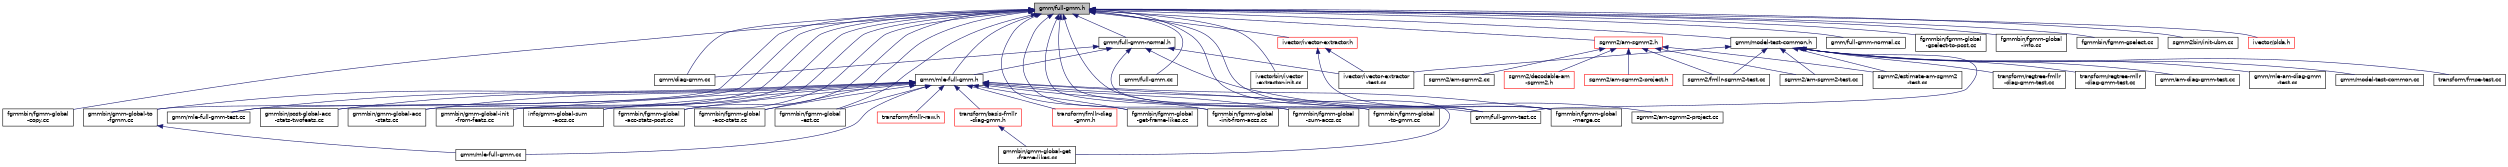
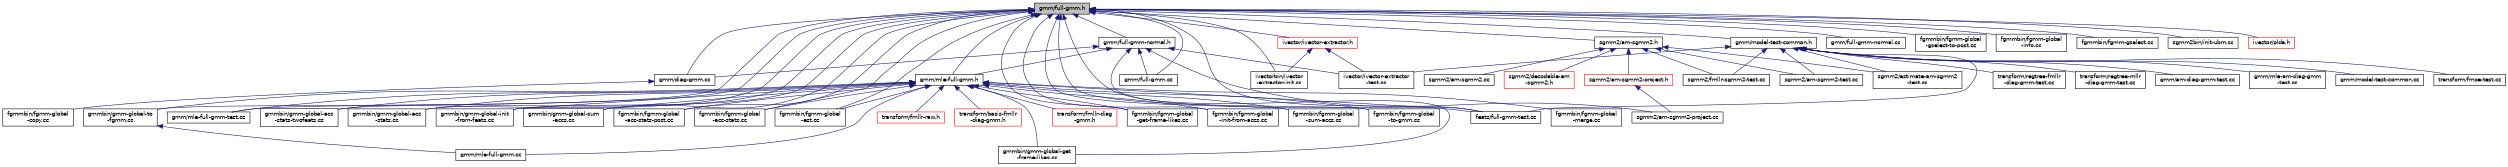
  digraph {
    node [color=black fillcolor=white fontname=Helvetica fontsize=10 shape=record style=filled]
    edge [color=midnightblue dir=back fontname=Helvetica fontsize=10 labelfontname=Helvetica labelfontsize=10 style=solid]
    n1 [fillcolor=grey75 fontcolor=black height=0.2 label="gmm/full-gmm.h" width=0.4]
    n2 [height=0.2 label="gmm/model-test-common.h" width=0.4]
-   n3 [height=0.2 label="gmm/full-gmm-test.cc" width=0.4]
+   n3 [height=0.2 label="feats/full-gmm-test.cc" width=0.4]
    n4 [height=0.2 label="gmm/diag-gmm.cc" width=0.4]
    n5 [height=0.2 label="gmm/full-gmm-normal.h" width=0.4]
    n6 [height=0.2 label="gmm/full-gmm-normal.cc" width=0.4]
    n7 [height=0.2 label="gmm/mle-full-gmm.h" width=0.4]
    n8 [height=0.2 label="gmm/mle-full-gmm-test.cc" width=0.4]
-   n9 [height=0.2 label="gmmbin/post-global-acc\l-stats-twofeats.cc" width=0.4]
+   n9 [height=0.2 label="gmmbin/gmm-global-acc\l-stats-twofeats.cc" width=0.4]
    n10 [height=0.2 label="gmmbin/gmm-global-acc\l-stats.cc" width=0.4]
    n11 [height=0.2 label="gmmbin/gmm-global-get\l-frame-likes.cc" width=0.4]
    n12 [height=0.2 label="gmmbin/gmm-global-init\l-from-feats.cc" width=0.4]
-   n13 [height=0.2 label="info/gmm-global-sum\l-accs.cc" width=0.4]
+   n13 [height=0.2 label="gmmbin/gmm-global-sum\l-accs.cc" width=0.4]
    n14 [height=0.2 label="gmmbin/gmm-global-to\l-fgmm.cc" width=0.4]
    n15 [height=0.2 label="fgmmbin/fgmm-global\l-acc-stats-post.cc" width=0.4]
    n16 [height=0.2 label="fgmmbin/fgmm-global\l-acc-stats.cc" width=0.4]
    n17 [height=0.2 label="fgmmbin/fgmm-global\l-est.cc" width=0.4]
    n18 [height=0.2 label="fgmmbin/fgmm-global\l-get-frame-likes.cc" width=0.4]
    n19 [height=0.2 label="fgmmbin/fgmm-global\l-init-from-accs.cc" width=0.4]
    n20 [height=0.2 label="fgmmbin/fgmm-global\l-merge.cc" width=0.4]
    n21 [height=0.2 label="fgmmbin/fgmm-global\l-sum-accs.cc" width=0.4]
    n22 [height=0.2 label="fgmmbin/fgmm-global\l-to-gmm.cc" width=0.4]
    n23 [height=0.2 label="gmm/full-gmm.cc" width=0.4]
    n24 [height=0.2 label="fgmmbin/fgmm-global\l-copy.cc" width=0.4]
    n25 [height=0.2 label="fgmmbin/fgmm-global\l-gselect-to-post.cc" width=0.4]
    n26 [height=0.2 label="fgmmbin/fgmm-global\l-info.cc" width=0.4]
    n27 [height=0.2 label="fgmmbin/fgmm-gselect.cc" width=0.4]
-   n28 [color=red height=0.2 label="sgmm2/am-sgmm2.h" width=0.4]
+   n28 [height=0.2 label="sgmm2/am-sgmm2.h" width=0.4]
    n29 [height=0.2 label="sgmm2bin/init-ubm.cc" width=0.4]
    n30 [color=red height=0.2 label="ivector/ivector-extractor.h" width=0.4]
    n31 [height=0.2 label="ivectorbin/ivector\l-extractor-init.cc" width=0.4]
    n32 [color=red height=0.2 label="ivector/plda.h" width=0.4]
    n33 [height=0.2 label="gmm/am-diag-gmm-test.cc" width=0.4]
    n34 [height=0.2 label="gmm/mle-am-diag-gmm\l-test.cc" width=0.4]
    n35 [height=0.2 label="gmm/model-test-common.cc" width=0.4]
    n36 [height=0.2 label="transform/fmpe-test.cc" width=0.4]
    n37 [height=0.2 label="transform/regtree-fmllr\l-diag-gmm-test.cc" width=0.4]
    n38 [height=0.2 label="transform/regtree-mllr\l-diag-gmm-test.cc" width=0.4]
    n39 [height=0.2 label="sgmm2/am-sgmm2-test.cc" width=0.4]
    n40 [height=0.2 label="sgmm2/estimate-am-sgmm2\l-test.cc" width=0.4]
    n41 [height=0.2 label="sgmm2/fmllr-sgmm2-test.cc" width=0.4]
    n42 [height=0.2 label="ivector/ivector-extractor\l-test.cc" width=0.4]
    n43 [height=0.2 label="sgmm2/am-sgmm2-project.cc" width=0.4]
    n44 [height=0.2 label="gmm/mle-full-gmm.cc" width=0.4]
    n45 [color=red height=0.2 label="transform/fmllr-diag\l-gmm.h" width=0.4]
    n46 [color=red height=0.2 label="transform/basis-fmllr\l-diag-gmm.h" width=0.4]
    n47 [color=red height=0.2 label="transform/fmllr-raw.h" width=0.4]
    n48 [color=red height=0.2 label="sgmm2/am-sgmm2-project.h" width=0.4]
    n49 [height=0.2 label="sgmm2/am-sgmm2.cc" width=0.4]
    n50 [color=red height=0.2 label="sgmm2/decodable-am\l-sgmm2.h" width=0.4]
    n1 -> n2
    n1 -> n3
    n1 -> n4
    n1 -> n5
    n1 -> n6
    n1 -> n7
    n1 -> n8
    n1 -> n9
    n1 -> n10
    n1 -> n11
    n1 -> n12
    n1 -> n13
    n1 -> n14
    n1 -> n15
    n1 -> n16
    n1 -> n17
    n1 -> n18
    n1 -> n19
-   n1 -> n20
    n1 -> n21
    n1 -> n22
    n1 -> n23
-   n1 -> n24
+   n4 -> n24
    n1 -> n25
    n1 -> n26
    n1 -> n27
    n1 -> n28
    n1 -> n29
    n1 -> n30
    n1 -> n31
    n1 -> n32
    n2 -> n3
    n2 -> n33
    n2 -> n34
    n2 -> n35
    n2 -> n36
    n2 -> n37
    n2 -> n38
    n2 -> n39
    n2 -> n40
    n2 -> n41
    n2 -> n42
    n5 -> n3
    n5 -> n4
    n5 -> n7
+   n5 -> n23
    n5 -> n42
    n5 -> n43
    n7 -> n3
    n7 -> n8
    n7 -> n9
    n7 -> n10
-   n46 -> n11
+   n7 -> n11
    n7 -> n12
    n7 -> n13
    n7 -> n14
    n7 -> n15
    n7 -> n16
    n7 -> n17
    n7 -> n18
    n7 -> n19
    n7 -> n20
    n7 -> n21
    n7 -> n22
    n7 -> n44
    n7 -> n45
    n7 -> n46
    n7 -> n47
    n14 -> n44
    n28 -> n39
    n28 -> n40
    n28 -> n41
    n28 -> n48
    n28 -> n49
    n28 -> n50
-   n30 -> n20
+   n30 -> n31
    n30 -> n42
+   n48 -> n43
  }
